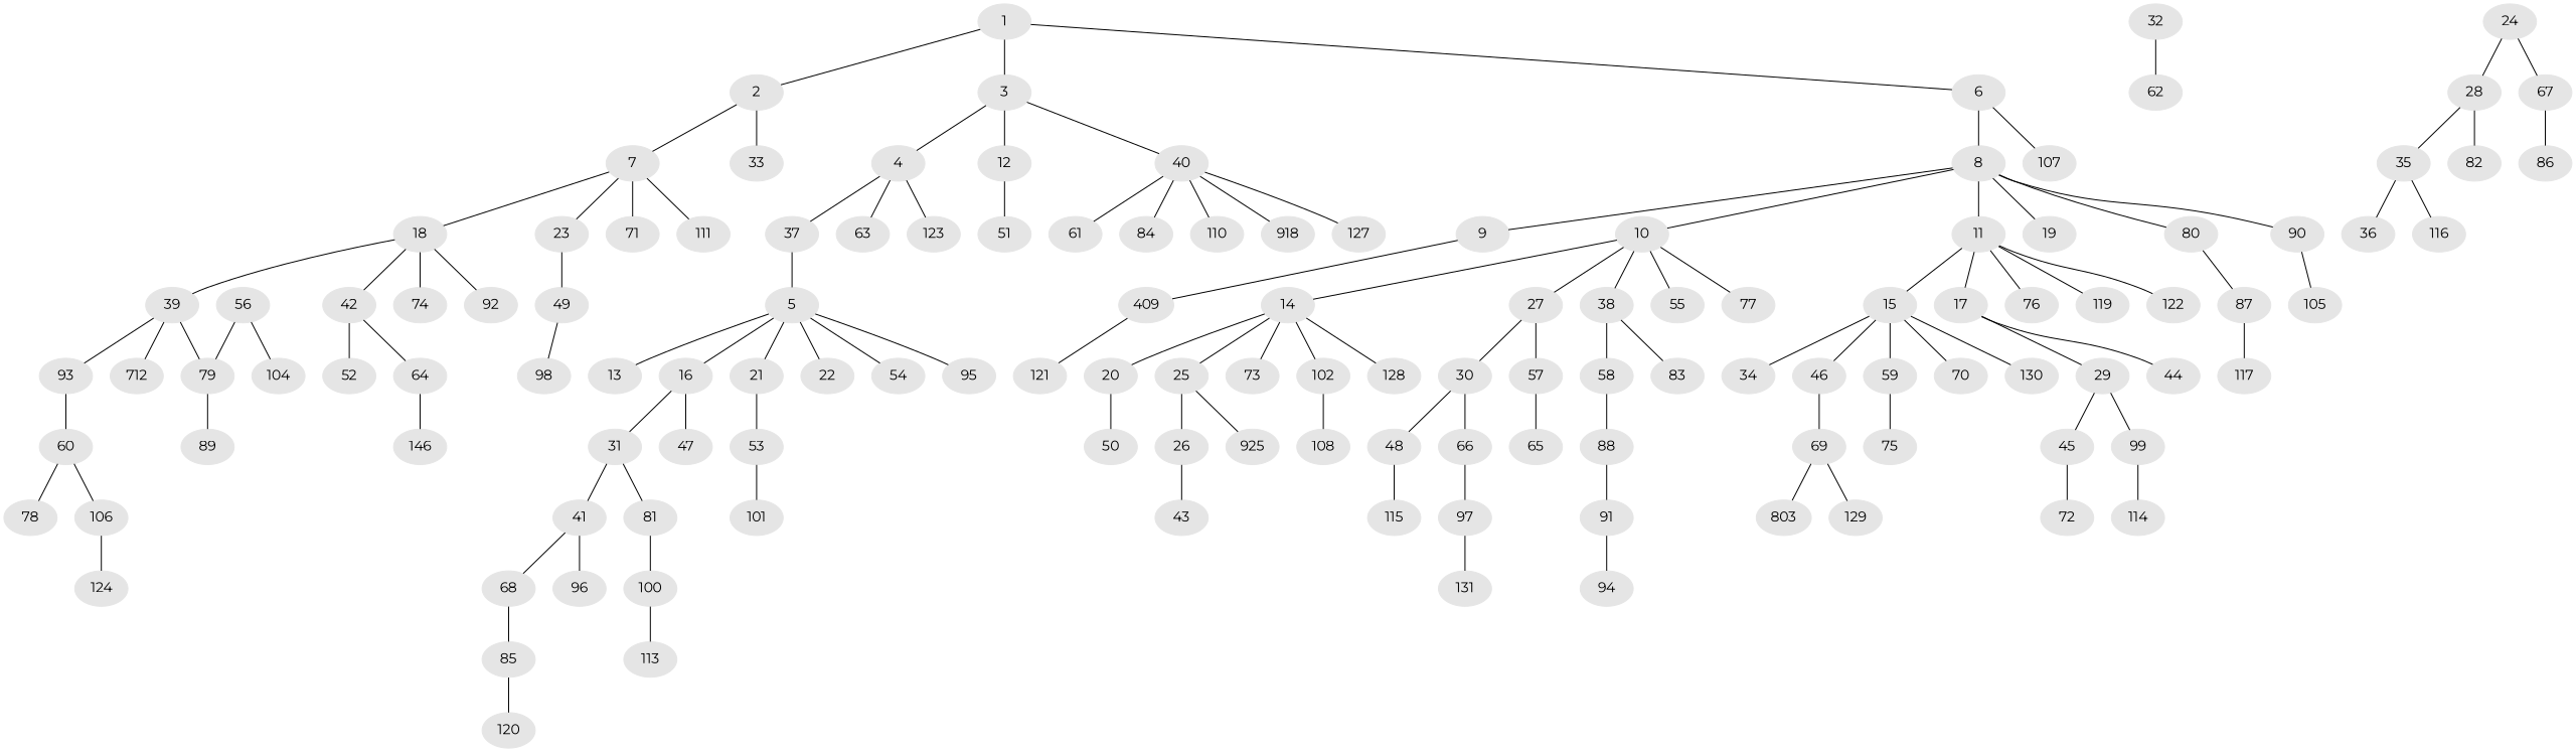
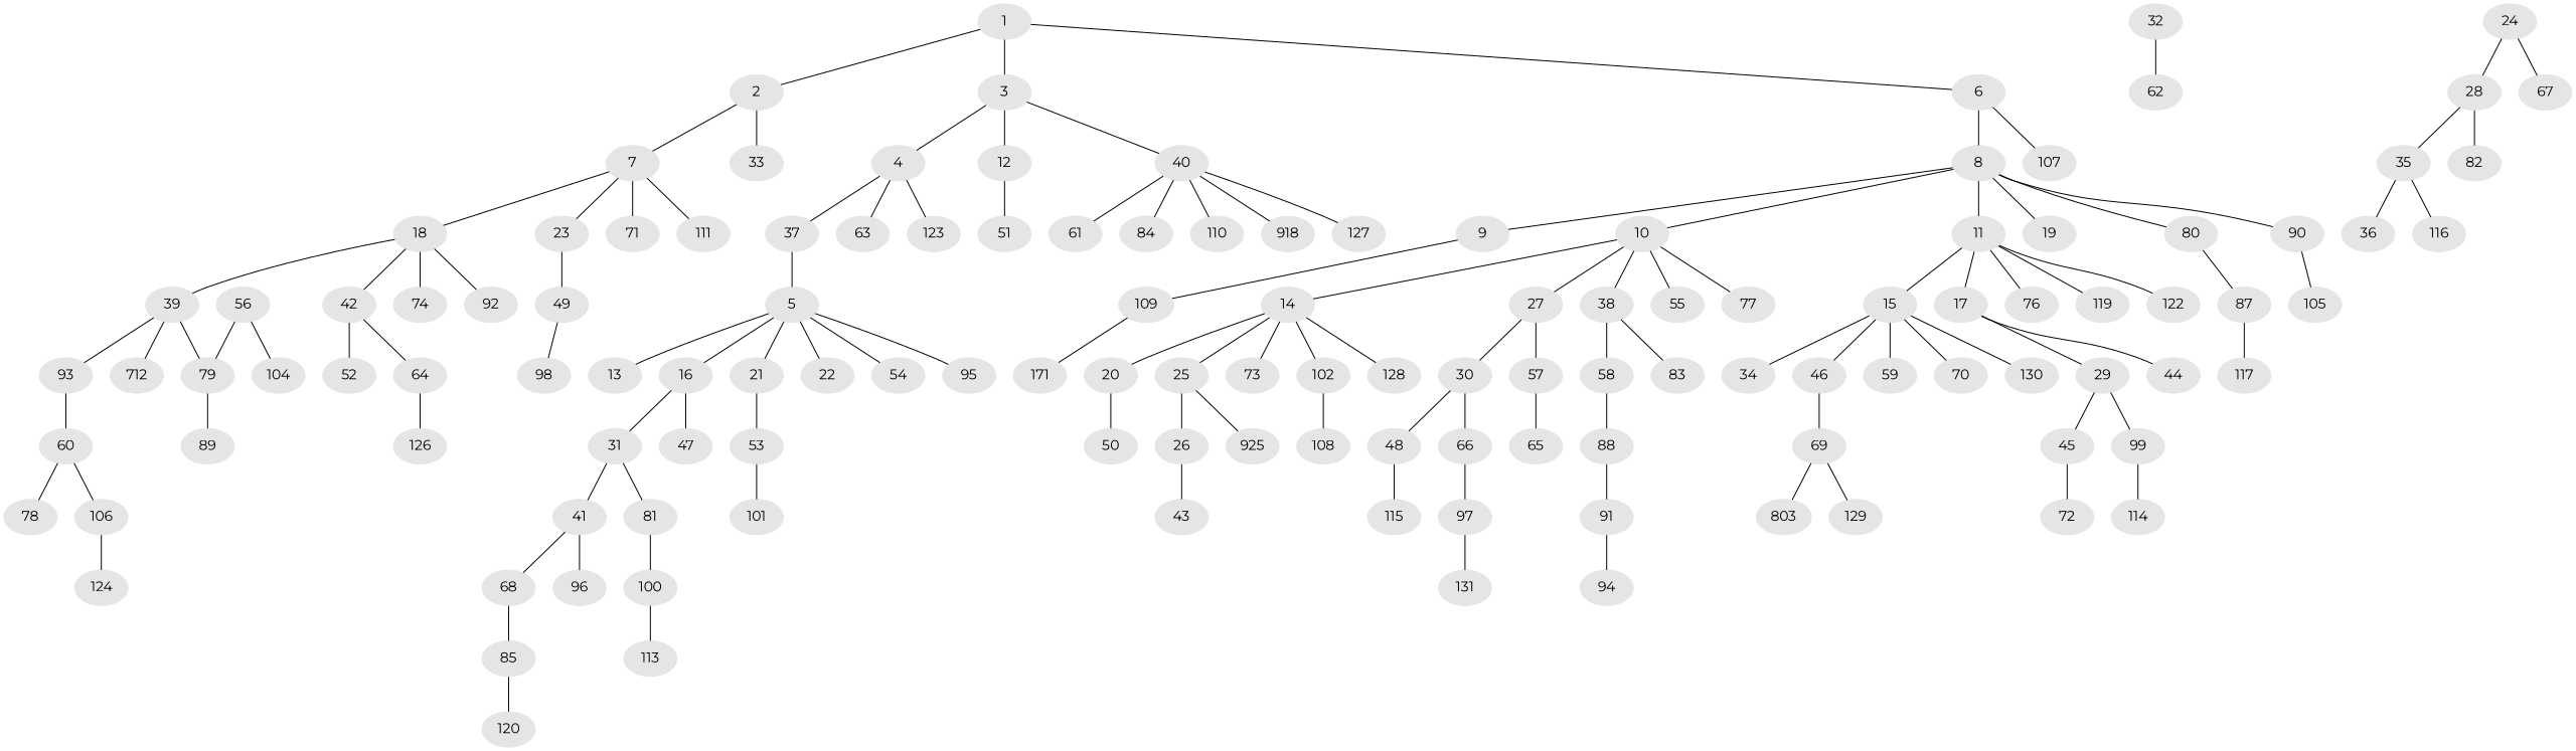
  graph {
    fontname=Montserrat
    node [color=gray90 fontname=Montserrat style=filled]
    edge [fontname=Montserrat]
    1
    2
    3
    6
    7
    33
    4
    12
    40
    8
    107
    18
    23
    71
    111
    37
    63
    123
    51
    61
    84
    110
    n23 [label=918]
    127
    5
    13
    16
    21
    22
    54
    95
    31
    47
    53
    9
    10
    11
    19
    80
    90
    39
    42
    74
    92
    49
-   109 [label=409]
+   109
    14
    27
    38
    55
    77
    15
    17
    76
    119
    122
    87
    105
-   121
+   121 [label=171]
    20
    25
    73
    102
    128
    30
    57
    58
    83
    34
    46
    59
    70
    130
    29
    44
    50
    26
    n78 [label=925]
    108
    69
-   75
    41
    81
    45
    99
    93
    n87 [label=712]
    79
    52
    64
    32
    62
    101
    24
    28
    67
    98
    35
    82
-   86
    43
    48
    66
    65
    36
    116
    72
    114
    115
    97
    68
    96
    100
    88
    56
    104
    60
    85
-   126 [label=146]
+   126
    n120 [label=803]
    129
    78
    106
    89
    91
    124
    131
    120
    117
    113
    94
    1 -- 2
    1 -- 3
    1 -- 6
    2 -- 7
    2 -- 33
    3 -- 4
    3 -- 12
    3 -- 40
    6 -- 8
    6 -- 107
    7 -- 18
    7 -- 23
    7 -- 71
    7 -- 111
    4 -- 37
    4 -- 63
    4 -- 123
    12 -- 51
    40 -- 61
    40 -- 84
    40 -- 110
    40 -- n23
    40 -- 127
    8 -- 9
    8 -- 10
    8 -- 11
    8 -- 19
    8 -- 80
    8 -- 90
    18 -- 39
    18 -- 42
    18 -- 74
    18 -- 92
    23 -- 49
    37 -- 5
    5 -- 13
    5 -- 16
    5 -- 21
    5 -- 22
    5 -- 54
    5 -- 95
    16 -- 31
    16 -- 47
    21 -- 53
    31 -- 41
    31 -- 81
    53 -- 101
    9 -- 109
    10 -- 14
    10 -- 27
    10 -- 38
    10 -- 55
    10 -- 77
    11 -- 15
    11 -- 17
    11 -- 76
    11 -- 119
    11 -- 122
    80 -- 87
    90 -- 105
    39 -- 93
    39 -- n87
    39 -- 79
    42 -- 52
    42 -- 64
    49 -- 98
    109 -- 121
    14 -- 20
    14 -- 25
    14 -- 73
    14 -- 102
    14 -- 128
    27 -- 30
    27 -- 57
    38 -- 58
    38 -- 83
    15 -- 34
    15 -- 46
    15 -- 59
    15 -- 70
    15 -- 130
    17 -- 29
    17 -- 44
    87 -- 117
    20 -- 50
    25 -- 26
    25 -- n78
    102 -- 108
    30 -- 48
    30 -- 66
    57 -- 65
    58 -- 88
    46 -- 69
-   59 -- 75
    29 -- 45
    29 -- 99
    26 -- 43
    69 -- n120
    69 -- 129
    41 -- 68
    41 -- 96
    81 -- 100
    45 -- 72
    99 -- 114
    93 -- 60
    79 -- 89
    64 -- 126
    32 -- 62
    24 -- 28
    24 -- 67
    28 -- 35
    28 -- 82
-   67 -- 86
    35 -- 36
    35 -- 116
    48 -- 115
    66 -- 97
    97 -- 131
    68 -- 85
    100 -- 113
    88 -- 91
    56 -- 79
    56 -- 104
    60 -- 78
    60 -- 106
    85 -- 120
    106 -- 124
    91 -- 94
  }
